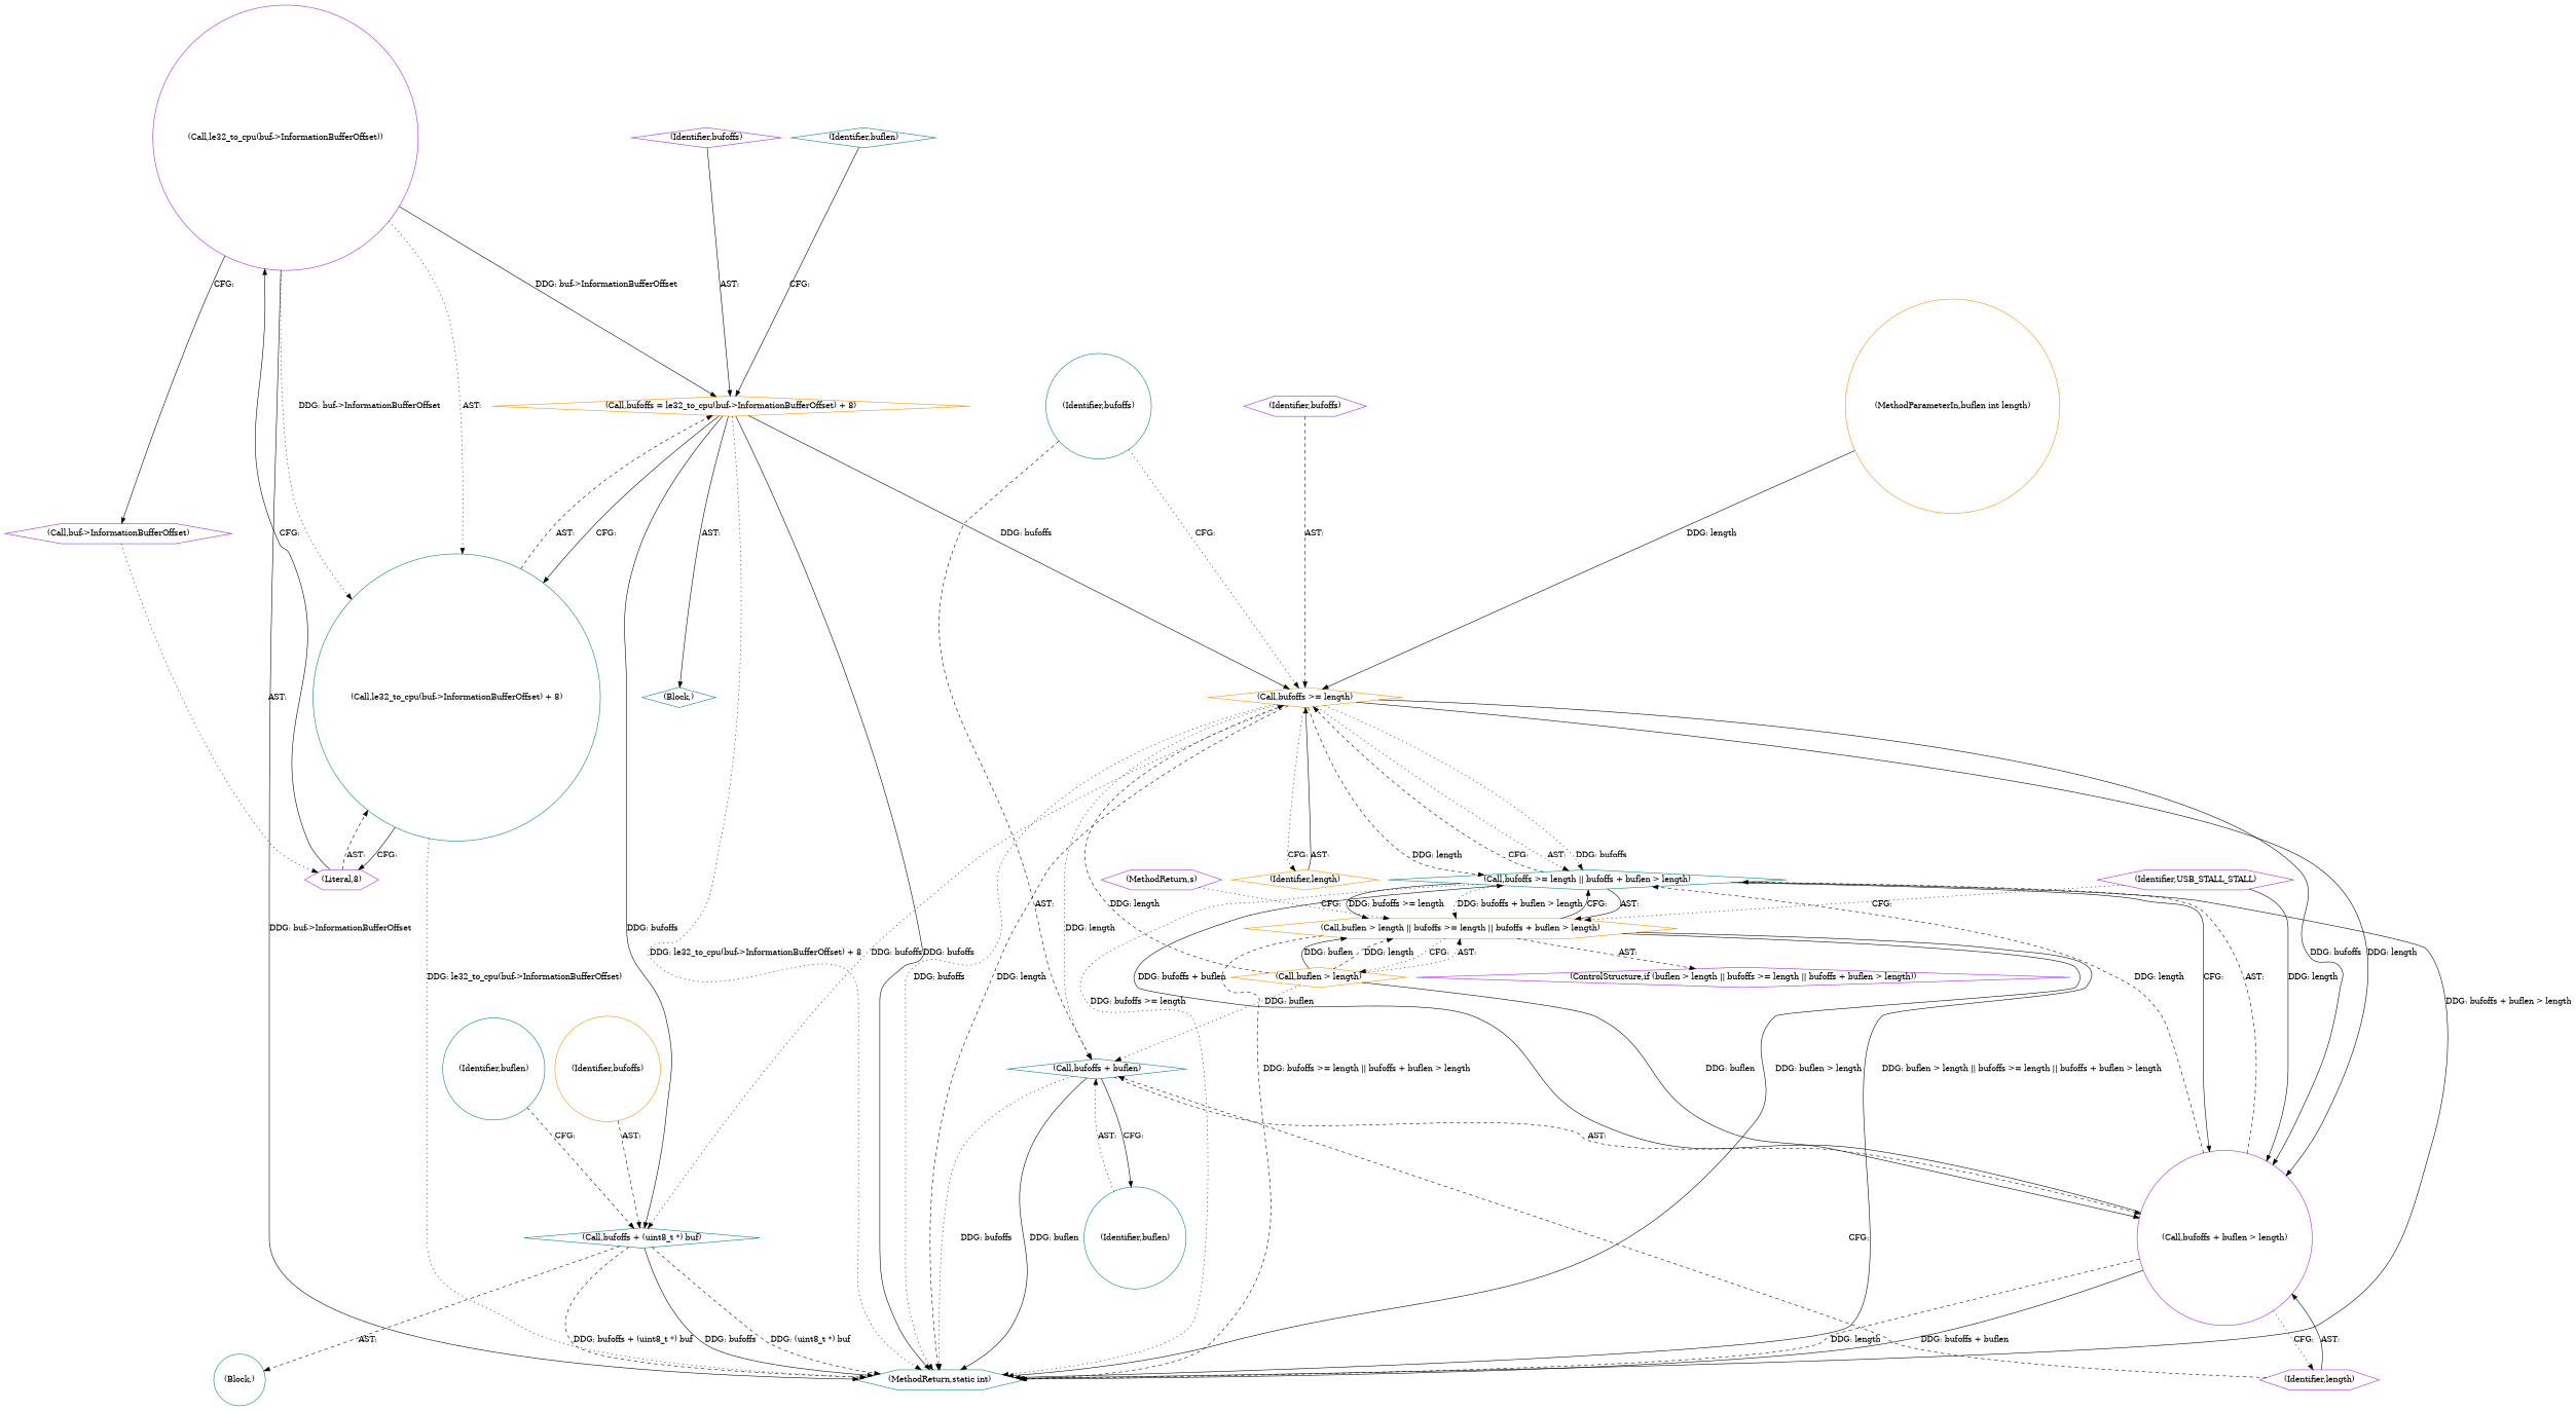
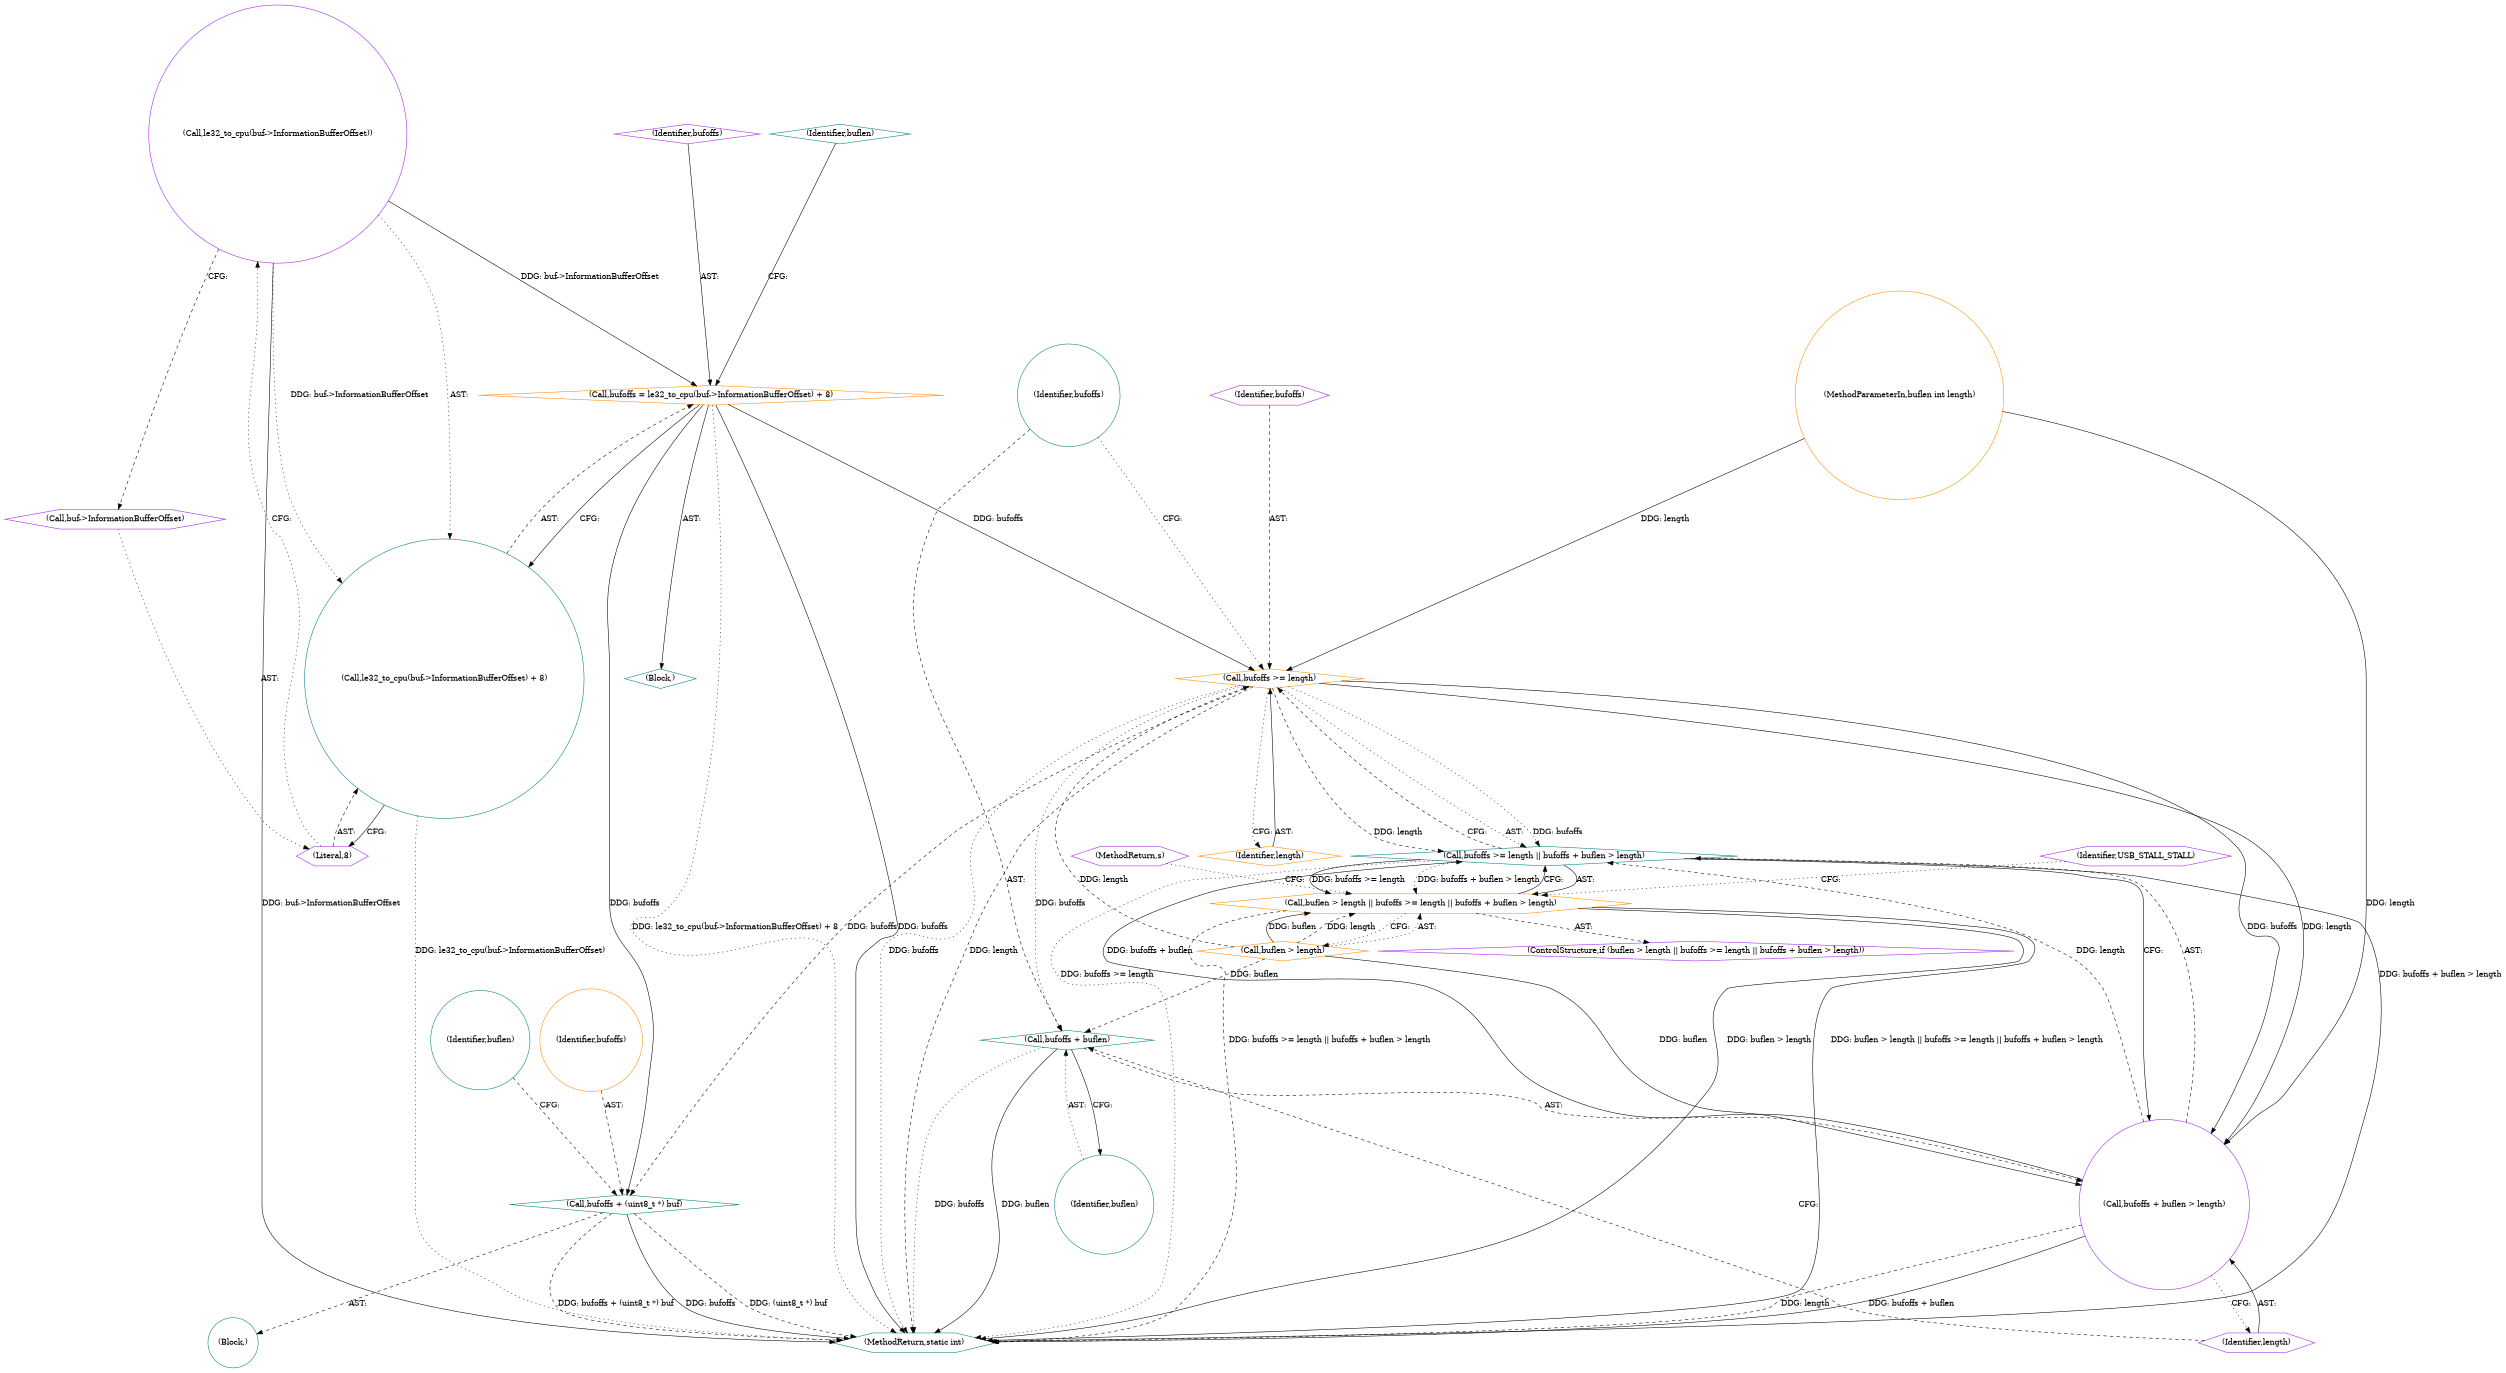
  digraph {
    node [color=teal shape=diamond]
    edge [style=solid]
    n1 [color=purple label="(Call,le32_to_cpu(buf->InformationBufferOffset))" shape=circle]
    n2 [color=darkorange label="(Call,bufoffs = le32_to_cpu(buf->InformationBufferOffset) + 8)"]
    n3 [label="(Call,le32_to_cpu(buf->InformationBufferOffset) + 8)" shape=circle]
    n4 [label="(MethodReturn,static int)" shape=hexagon]
    n5 [color=purple label="(Call,buf->InformationBufferOffset)" shape=hexagon]
    n6 [color=darkorange label="(Call,bufoffs >= length)"]
    n7 [label="(Call,bufoffs + (uint8_t *) buf)"]
    n8 [label="(Block,)"]
    n9 [color=purple label="(Literal,8)" shape=hexagon]
    n10 [label="(Call,bufoffs >= length || bufoffs + buflen > length)"]
    n11 [color=purple label="(Call,bufoffs + buflen > length)" shape=circle]
    n12 [label="(Call,bufoffs + buflen)"]
    n13 [color=darkorange label="(Identifier,length)"]
    n14 [label="(Block,)" shape=circle]
    n15 [color=darkorange label="(Call,buflen > length || bufoffs >= length || bufoffs + buflen > length)" shape=hexagon]
    n16 [color=purple label="(Identifier,length)" shape=hexagon]
    n17 [label="(Identifier,buflen)" shape=circle]
    n18 [color=purple label="(ControlStructure,if (buflen > length || bufoffs >= length || bufoffs + buflen > length))"]
    n19 [color=darkorange label="(Call,buflen > length)"]
    n20 [color=darkorange label="(Identifier,bufoffs)" shape=circle]
    n21 [color=purple label="(Identifier,bufoffs)"]
    n22 [label="(Identifier,buflen)"]
    n23 [color=purple label="(Identifier,bufoffs)" shape=hexagon]
    n24 [color=darkorange label="(MethodParameterIn,buflen int length)" shape=circle]
    n25 [label="(Identifier,bufoffs)" shape=circle]
    n26 [color=purple label="(MethodReturn,s)" shape=hexagon]
    n27 [label="(Identifier,buflen)" shape=circle]
    n28 [color=purple label="(Identifier,USB_STALL_STALL)" shape=hexagon]
    n1 -> n2 [label="DDG: buf->InformationBufferOffset"]
    n1 -> n3 [label="AST: " style=dotted]
    n1 -> n3 [label="DDG: buf->InformationBufferOffset" style=dotted]
    n1 -> n4 [label="DDG: buf->InformationBufferOffset"]
-   n1 -> n5 [label="CFG: "]
+   n1 -> n5 [label="CFG: " style=dashed]
    n2 -> n3 [label="CFG: "]
    n2 -> n4 [label="DDG: bufoffs"]
    n2 -> n4 [label="DDG: le32_to_cpu(buf->InformationBufferOffset) + 8" style=dotted]
    n2 -> n6 [label="DDG: bufoffs"]
    n2 -> n7 [label="DDG: bufoffs"]
    n2 -> n8 [label="AST: "]
    n3 -> n2 [label="AST: " style=dashed]
    n3 -> n4 [label="DDG: le32_to_cpu(buf->InformationBufferOffset)" style=dotted]
    n3 -> n9 [label="CFG: "]
    n5 -> n9 [label="AST: " style=dotted]
    n6 -> n4 [label="DDG: bufoffs" style=dotted]
    n6 -> n4 [label="DDG: length" style=dashed]
-   n6 -> n7 [label="DDG: bufoffs" style=dotted]
+   n6 -> n7 [label="DDG: bufoffs" style=dashed]
    n6 -> n10 [label="AST: " style=dotted]
    n6 -> n10 [label="DDG: bufoffs" style=dotted]
    n6 -> n10 [label="DDG: length" style=dashed]
    n6 -> n11 [label="DDG: bufoffs"]
    n6 -> n11 [label="DDG: length"]
-   n6 -> n12 [label="DDG: length" style=dotted]
+   n6 -> n12 [label="DDG: bufoffs" style=dotted]
    n6 -> n13 [label="CFG: " style=dotted]
    n7 -> n4 [label="DDG: (uint8_t *) buf" style=dashed]
    n7 -> n4 [label="DDG: bufoffs + (uint8_t *) buf" style=dashed]
    n7 -> n4 [label="DDG: bufoffs"]
    n7 -> n14 [label="AST: " style=dashed]
-   n9 -> n1 [label="CFG: "]
+   n9 -> n1 [label="CFG: " style=dotted]
    n9 -> n3 [label="AST: " style=dashed]
    n10 -> n4 [label="DDG: bufoffs >= length" style=dotted]
    n10 -> n4 [label="DDG: bufoffs + buflen > length"]
    n10 -> n6 [label="CFG: " style=dashed]
    n10 -> n11 [label="CFG: "]
    n10 -> n15 [label="AST: "]
    n10 -> n15 [label="DDG: bufoffs >= length"]
    n10 -> n15 [label="DDG: bufoffs + buflen > length" style=dotted]
    n11 -> n4 [label="DDG: bufoffs + buflen"]
    n11 -> n4 [label="DDG: length" style=dashed]
    n11 -> n10 [label="AST: " style=dashed]
    n11 -> n10 [label="DDG: bufoffs + buflen"]
    n11 -> n10 [label="DDG: length" style=dashed]
    n11 -> n16 [label="CFG: " style=dotted]
    n12 -> n4 [label="DDG: bufoffs" style=dotted]
    n12 -> n4 [label="DDG: buflen"]
    n12 -> n11 [label="AST: " style=dashed]
    n12 -> n17 [label="CFG: "]
    n13 -> n6 [label="AST: "]
    n15 -> n4 [label="DDG: bufoffs >= length || bufoffs + buflen > length" style=dashed]
    n15 -> n4 [label="DDG: buflen > length"]
    n15 -> n4 [label="DDG: buflen > length || bufoffs >= length || bufoffs + buflen > length"]
    n15 -> n10 [label="CFG: "]
    n15 -> n18 [label="AST: " style=dashed]
    n15 -> n19 [label="CFG: " style=dotted]
    n16 -> n11 [label="AST: "]
    n16 -> n12 [label="CFG: " style=dashed]
    n17 -> n12 [label="AST: " style=dotted]
    n19 -> n6 [label="DDG: length" style=dashed]
    n19 -> n11 [label="DDG: buflen"]
-   n19 -> n12 [label="DDG: buflen" style=dotted]
+   n19 -> n12 [label="DDG: buflen" style=dashed]
    n19 -> n15 [label="AST: " style=dotted]
    n19 -> n15 [label="DDG: buflen"]
    n19 -> n15 [label="DDG: length" style=dashed]
    n20 -> n7 [label="AST: " style=dashed]
    n21 -> n2 [label="AST: "]
    n22 -> n2 [label="CFG: "]
    n23 -> n6 [label="AST: " style=dashed]
    n24 -> n6 [label="DDG: length"]
-   n28 -> n11 [label="DDG: length"]
+   n24 -> n11 [label="DDG: length"]
    n25 -> n6 [label="CFG: " style=dotted]
    n25 -> n12 [label="AST: " style=dashed]
    n26 -> n15 [label="CFG: " style=dotted]
    n27 -> n7 [label="CFG: " style=dashed]
    n28 -> n15 [label="CFG: " style=dotted]
  }
